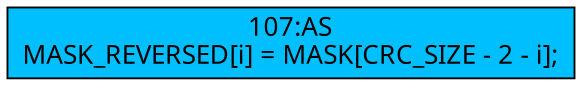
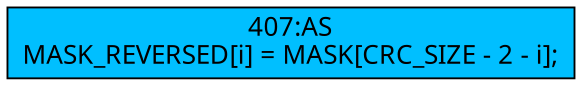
  strict digraph {
    fontname="Noto Sans"
-   n1 [ast="<pyverilog.vparser.ast.Assign object at 0x7f8c93cf5510>" def_var="['MASK_REVERSED']" fillcolor=deepskyblue label="107:AS\nMASK_REVERSED[i] = MASK[CRC_SIZE - 2 - i];" statements="[]" style=filled typ=Assign use_var="['CRC_SIZE', 'i']" shape=box fontname="Noto Sans"]
+   n1 [ast="<pyverilog.vparser.ast.Assign object at 0x7f8c93cf5510>" def_var="['MASK_REVERSED']" fillcolor=deepskyblue label="407:AS\nMASK_REVERSED[i] = MASK[CRC_SIZE - 2 - i];" statements="[]" style=filled typ=Assign use_var="['CRC_SIZE', 'i']" shape=box fontname="Noto Sans"]
  }
